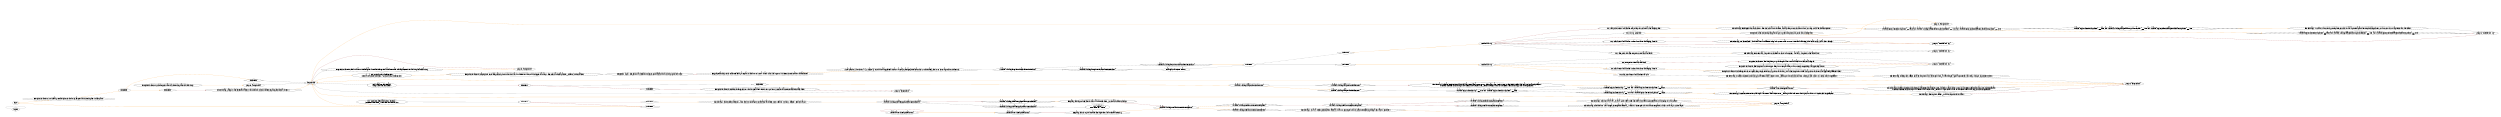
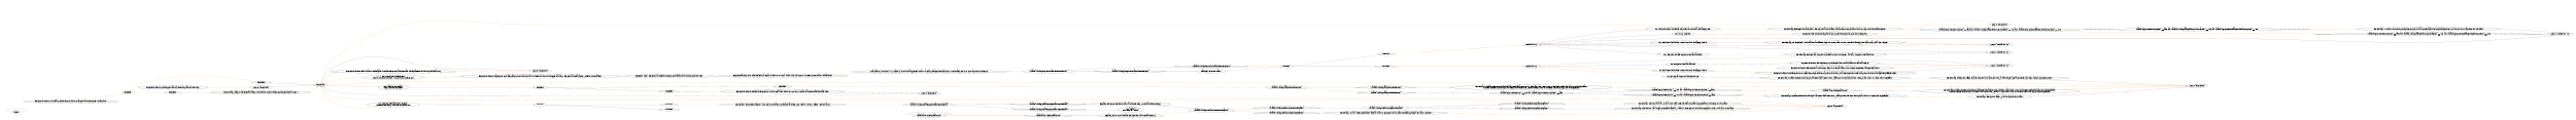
  digraph {
    rankdir=LR
    edge [arrowhead=tee color=darkorange]
    n1 [label=START]
-   n2 [label=input]
    n3 [label="Footprints in the Dust: You *clearly* see footprints in the downy carpet of dust covering the workshop floor."]
    n4 [label="IsKimHere()"]
    n5 [label="Footprints in the Dust: The dust has not settled again where these footprints have been made. The displacement in this dusty hell tells a story."]
    n6 [label="Jump to: [footprinthub]"]
    n7 [label=footprinthub]
    n8 [label="You: [Leave.]\n\"Let's move on.\" [Leave]"]
    n9 [label="Empathy: This is so good it makes him forget the whole *Kimball* memory."]
    n10 [label="Variable[\"whirling.steel_door_stereo_investigation\"]"]
    n11 [label="Variable[\"whirling.steel_door_stereo_investigation\"]" shape=diamond]
    n12 [label="!(Variable[\"whirling.steel_door_stereo_investigation\"])" shape=diamond]
    n13 [label="Kim Kitsuragi: \"It means someone snuck through what seems like a secret route -- behind our rape victim's room. In the recent weeks. This may prove to be significant.\"\n\"It means someone snuck through what seems like a secret route -- behind Klaasje's room. In the recent weeks. This may prove to be significant.\""]
    n14 [label="Jump to: [footprinthub]"]
    n15 [label="Variable[\"auto.visited_pinball_room\"]"]
    n16 [label="Variable[\"auto.visited_pinball_room\"]" shape=diamond]
    n17 [label="!(Variable[\"auto.visited_pinball_room\"])" shape=diamond]
    n18 [label="Kim Kitsuragi: \"It means someone snuck through what seems like a secret route -- behind our rape victim's room. In the recent weeks. This may prove to be significant.\"\n\"It means someone snuck through what seems like a secret route -- behind our rape victim's room. In the recent weeks. This may prove to be significant.\""]
    n19 [label="Kim Kitsuragi: \"It means someone snuck through what seems like a *secret route* -- leading to the roof. The roof, from where you can *shoot* our victim. This is significant.\""]
    n20 [label="Kim Kitsuragi: \"These prints, officer, could be the prints of our killer. And if not -- at least they're a good argument for this *Ruby* doing it. To present to Titus.\""]
    n21 [label="Footprints in the Dust: The footprints are of one type. They do not congratulate you for correctly recognizing what type they are not."]
    n22 [label="Jump to: [Untitled hub (05)]"]
    n23 [label="Untitled hub (05)"]
    n24 [label="Footprints in the Dust: Large prints, most likely made by boots. The size is hard to determine (sole could be bigger than vamp). The soles have left a pattern -- uniform, horizontal lines."]
    n25 [label="Perception (Sight): One person has been here. They've gone back and forth. The tips point both ways."]
    n26 [label="Encyclopedia: This print is unlike one left by a regular worker boot. It is not a *brand* sole, with logos on it. It seems custom made or old fashioned."]
    n27 [label="Footprints in the Dust: Everything around you is quiet. The prints criss-cross the workshop floor."]
    n28 [label="Jump to: [footprinthub]"]
-   n29 [label="You: This print doesn't look like the Odd Sole."]
+   n29 [label="You: This regular doesn't look like the Odd Sole."]
    n30 [label="You: One person went back and forth."]
    n31 [label="You: This doesn't look like the workers boots from the hanging, does it?"]
    n32 [label="Footprints in the Dust: The footprints go up the length of the room and back down. That is all they do."]
    n33 [label="Footprints in the Dust: The footprints do not speak. They simply exist here, a product of the dust; just as the footprints outside are a product of the mud and apparently different shoes."]
    n34 [label="Jump to: [Untitled hub (05)]"]
    n35 [label="Untitled hub (05)"]
    n36 [label="You: You up. (Conclude.)"]
    n37 [label="You: \"This print doesn't look like the Odd-soled print we found at the hanging, Kim.\""]
    n38 [label="You: \"This doesn't look like the workers boots from the hanging, does it?\""]
    n39 [label="You: \"The prints look like one person went back and forth.\""]
    n40 [label="Visual Calculus: Shoe size is 41-42, maybe 43. It could be a large-footed woman or a small-to-average-footed man. This is, unfortunately, the worst, most vague shoe size there is."]
    n41 [label="Variable[\"whirling.footprints_viscalc_shoe_size_in_dust\"]"]
    n42 [label="Variable[\"whirling.footprints_viscalc_shoe_size_in_dust\"]" shape=diamond]
    n43 [label="!(Variable[\"whirling.footprints_viscalc_shoe_size_in_dust\"])" shape=diamond]
    n44 [label="You: Crouch, study the footprints.\n\"Let's have a closer look then...\" (Crouch, study the footprints.)"]
    n45 [label="You: Someone's been back here -- *recently*.\n\"Someone's been here -- within the last week or two.\""]
    n46 [label="You: What does this *mean*?\n\"Okay. What does this mean?\""]
    n47 [label="IsKimHere()"]
    n48 [label="IsKimHere()" shape=diamond]
    n49 [label="!(IsKimHere())" shape=diamond]
    n50 [label="Variable[\"whirling.klaasje_shot_in_the_room\"]"]
    n51 [label="Footprints in the Dust: Neither the footprints nor the dust speak their secrets. But you know: it means that someone has been back *here*."]
    n52 [label="Variable[\"whirling.klaasje_shot_in_the_room\"]" shape=diamond]
    n53 [label="!(Variable[\"whirling.klaasje_shot_in_the_room\"])" shape=diamond]
    n54 [label="Jump to: [footprinthub]"]
    n55 [label="IsKimHere()"]
    n56 [label="Jump to: [footprinthub]"]
    n57 [label="Kim Kitsuragi: \"It was a *stereo-investigation* after all. It has now converged with our main investigation. Adding a new fact to *consider*.\""]
    n58 [label="Variable[\"whirling.steel_door_mega_investigation\"]"]
    n59 [label="Jump to: [footprinthub]"]
    n60 [label="Variable[\"whirling.steel_door_mega_investigation\"]" shape=diamond]
    n61 [label="!(Variable[\"whirling.steel_door_mega_investigation\"])" shape=diamond]
-   n62 [label="Half Light: Of secrets! Damn..."]
+   n62 [label="Half Light: Of course! Damn..."]
    n63 [label="IsKimHere()"]
    n64 [label="IsKimHere()" shape=diamond]
    n65 [label="!(IsKimHere())" shape=diamond]
    n66 [label="Kim Kitsuragi: \"Jackpot.\" The lieutenant takes out his notebook. \"These, unlike everything else here, are *new*.\""]
    n67 [label="Kim Kitsuragi: \"The blue door was a *mega*-investigation after all -- it has now converged with our main investigation, which I would say is *quite* large.\""]
    n68 [label="Kim Kitsuragi: \"This isn't bad at all -- it was a *good* idea to see where that door leads. Commendable work bringing us to this place.\""]
    n69 [label="Kim Kitsuragi: He inspects the tracks closer. \"The size looks about the same, actually. They're not the same *shoe*, but they *could* be the same person.\""]
    n70 [label="Variable[\"TASK.where_is_ruby_done\"] == false  and  Variable[\"whirling.klaasje_full_story_hub_reached\"] == true  and  Variable[\"TASK.confront_klaasje_with_full_story_done\"] == true"]
    n71 [label="Kim Kitsuragi: \"I wouldn't rule out Ruby coming here yet. This isn't an argument against her. People change shoes, you know. But it's not argument *for* her either.\""]
    n72 [label="Jump to: [Untitled hub (05)]"]
    n73 [label="Kim Kitsuragi: \"It means someone snuck through what seems like a secret route -- leading to the roof. From where you can *shoot* our victim. This is significant.\""]
    n74 [label="Kim Kitsuragi: \"These prints, officer -- could be the prints of our killer.\""]
    n75 [label="Footprints in the Dust: The footprints are still there. They have told their story."]
    n76 [label="Variable[\"whirling.pinball_encyclopedia_success_kimball\"]"]
    n77 [label="Variable[\"whirling.pinball_encyclopedia_success_kimball\"]" shape=diamond]
    n78 [label="!(Variable[\"whirling.pinball_encyclopedia_success_kimball\"])" shape=diamond]
    n79 [label="Empathy: This is good. He likes it. That's a little smile there -- in the dark of the workshop."]
    n80 [label="Kim Kitsuragi: \"No. These little... horizontal lines are different. They look custom made to me. Or some kind of foreign print? Hard to say. Still a *boot* though.\""]
    n81 [label="Jump to: [Untitled hub (05)]"]
    n82 [label="IsKimHere()" shape=diamond]
    n83 [label="!(IsKimHere())" shape=diamond]
    n84 [label="IsKimHere()" shape=diamond]
    n85 [label="!(IsKimHere())" shape=diamond]
    n86 [label="Kim Kitsuragi: \"Three weeks maximum -- from the dust coverage. It could easily have been *one* week too. You know, officer...\" He looks at you."]
    n87 [label="Variable[\"TASK.where_is_ruby\"] == true  and  Variable[\"TASK.where_is_ruby_done\"] == false"]
    n88 [label="Variable[\"TASK.where_is_ruby\"] == true  and  Variable[\"TASK.where_is_ruby_done\"] == false" shape=diamond]
    n89 [label="!(Variable[\"TASK.where_is_ruby\"] == true  and  Variable[\"TASK.where_is_ruby_done\"] == false)" shape=diamond]
    n90 [label="Kim Kitsuragi: \"Between that,\" he points to the elevator doors in the corner, \"and that,\" he points to the barred door."]
    n91 [label="Variable[\"TASK.where_is_ruby_done\"] == false  and  Variable[\"whirling.klaasje_full_story_hub_reached\"] == true  and  Variable[\"TASK.confront_klaasje_with_full_story_done\"] == true" shape=diamond]
    n92 [label="!(Variable[\"TASK.where_is_ruby_done\"] == false  and  Variable[\"whirling.klaasje_full_story_hub_reached\"] == true  and  Variable[\"TASK.confront_klaasje_with_full_story_done\"] == true)" shape=diamond]
    n1 -> n1 [arrowhead=odot color=gray40]
-   n2 -> n3 [arrowhead=onormal]
    n3 -> n4 [arrowhead=onormal]
    n4 -> n84
    n4 -> n85 [arrowhead=odot]
    n5 -> n6 [arrowhead=onormal]
    n6 -> n7 [arrowhead=odot color=brown]
    n7 -> n5 [arrowhead=odot color=gray40]
    n7 -> n44 [arrowhead=onormal]
    n7 -> n45 [arrowhead=odot]
    n7 -> n46 [color=gray40]
    n9 -> n10
    n10 -> n11 [arrowhead=onormal]
    n10 -> n12 [arrowhead=onormal]
    n11 -> n57 [color=gray40]
    n12 -> n58 [arrowhead=onormal color=brown]
    n13 -> n14 [arrowhead=odot]
    n14 -> n7
    n15 -> n15 [arrowhead=onormal color=brown]
    n15 -> n16
    n16 -> n9 [arrowhead=odot color=brown]
    n17 -> n18 [arrowhead=odot color=brown]
    n18 -> n14
    n19 -> n20 [arrowhead=onormal]
    n20 -> n14 [color=gray40]
    n21 -> n22 [arrowhead=onormal]
    n22 -> n23 [arrowhead=onormal color=gray40]
    n23 -> n29 [arrowhead=onormal]
    n23 -> n30 [color=gray40]
    n23 -> n31
    n24 -> n25 [arrowhead=onormal color=gray40]
    n25 -> n26 [arrowhead=onormal color=brown]
    n26 -> n40 [arrowhead=onormal]
    n27 -> n28
    n28 -> n7 [arrowhead=odot]
    n29 -> n19 [arrowhead=onormal color=gray40]
    n30 -> n32 [color=brown]
    n31 -> n33 [arrowhead=onormal]
    n32 -> n22 [arrowhead=odot color=brown]
    n33 -> n22 [arrowhead=odot color=gray40]
    n34 -> n35 [arrowhead=odot color=gray40]
    n35 -> n36 [color=gray40]
    n35 -> n37 [arrowhead=onormal color=brown]
    n35 -> n38 [color=gray40]
    n35 -> n39 [color=gray40]
    n36 -> n27 [arrowhead=odot]
    n37 -> n69
    n38 -> n80 [arrowhead=onormal color=brown]
    n39 -> n90 [arrowhead=odot]
    n40 -> n41 [arrowhead=odot color=gray40]
    n41 -> n42 [color=gray40]
    n41 -> n43 [arrowhead=onormal color=gray40]
    n42 -> n62 [arrowhead=onormal color=gray40]
    n43 -> n63 [arrowhead=onormal]
    n44 -> n24
    n45 -> n55 [color=gray40]
    n46 -> n47 [color=brown]
    n47 -> n48 [color=gray40]
    n47 -> n49 [arrowhead=onormal color=brown]
    n48 -> n50 [arrowhead=onormal]
    n49 -> n51 [arrowhead=odot color=brown]
    n50 -> n52
    n50 -> n53 [arrowhead=odot color=gray40]
    n51 -> n54 [color=brown]
    n52 -> n87 [arrowhead=odot color=gray40]
    n53 -> n13 [color=brown]
    n54 -> n7 [arrowhead=onormal color=gray40]
    n55 -> n82 [arrowhead=odot color=brown]
    n55 -> n83 [arrowhead=odot color=brown]
    n56 -> n7 [color=gray40]
    n57 -> n59 [arrowhead=odot]
    n58 -> n60 [color=brown]
    n58 -> n61 [arrowhead=onormal color=brown]
    n59 -> n7
    n60 -> n67 [color=gray40]
    n61 -> n68 [arrowhead=odot]
    n62 -> n63 [arrowhead=odot color=gray40]
    n63 -> n64 [arrowhead=onormal color=gray40]
    n63 -> n65 [color=gray40]
    n64 -> n35 [arrowhead=odot]
    n65 -> n23
    n66 -> n7 [arrowhead=onormal]
    n67 -> n59 [arrowhead=odot]
    n68 -> n59 [arrowhead=onormal color=brown]
    n69 -> n70
    n70 -> n91 [arrowhead=odot color=gray40]
    n70 -> n92
    n71 -> n72 [color=gray40]
    n72 -> n35 [arrowhead=onormal color=brown]
    n73 -> n74 [arrowhead=onormal]
    n74 -> n14 [arrowhead=odot color=brown]
    n75 -> n56
    n76 -> n77 [arrowhead=odot color=gray40]
    n76 -> n78 [arrowhead=odot color=brown]
    n77 -> n8 [color=gray40]
    n78 -> n79 [arrowhead=onormal]
    n79 -> n10 [color=brown]
    n80 -> n81 [arrowhead=onormal]
    n81 -> n35 [arrowhead=onormal color=brown]
    n82 -> n86 [arrowhead=onormal]
-   n83 -> n2
    n84 -> n66 [color=brown]
    n85 -> n7 [arrowhead=onormal color=gray40]
    n86 -> n76 [arrowhead=odot]
    n87 -> n88 [color=gray40]
    n87 -> n89 [arrowhead=onormal color=gray40]
    n88 -> n17 [arrowhead=odot]
    n89 -> n73
    n90 -> n34 [color=gray40]
    n91 -> n71 [arrowhead=onormal]
    n92 -> n72 [arrowhead=onormal color=brown]
  }
